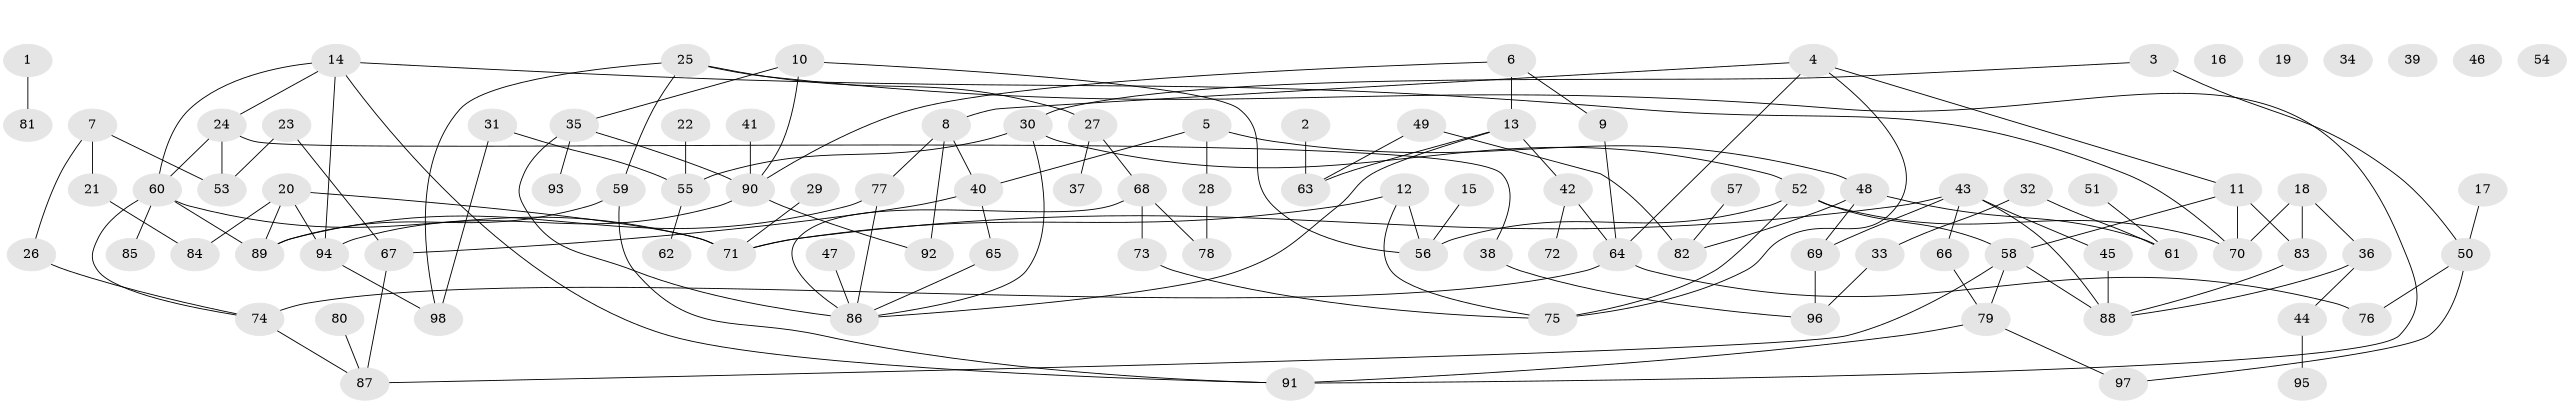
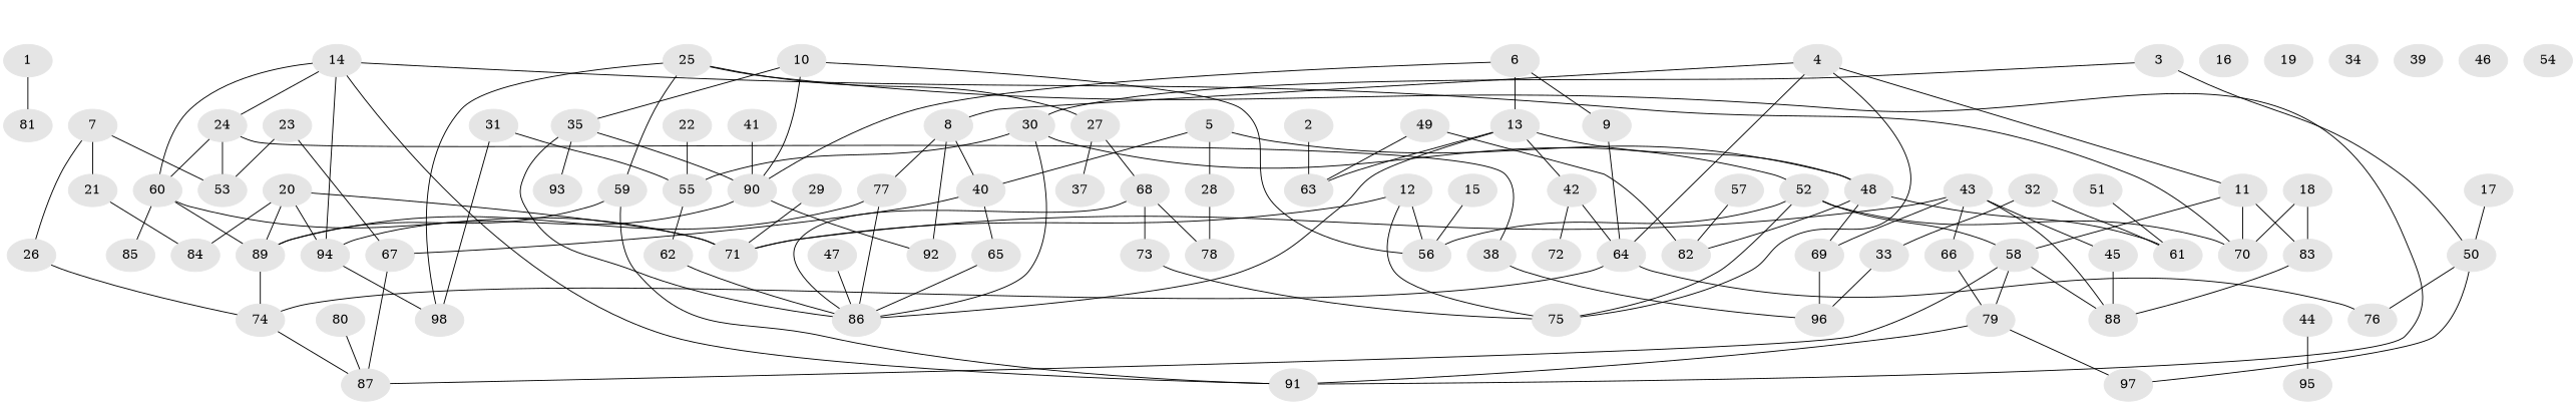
  graph {
    node [color=gray90 style=filled]
    1
    81
    2
    63
    3
    30
    50
    86
    55
    52
    76
    97
    4
    8
    11
    64
    75
    40
    77
    92
    58
    70
    83
    74
    5
    28
    48
    78
    67
    65
    61
    69
    82
    6
    9
    13
    90
    42
    94
    7
    21
    26
    53
    84
    89
    10
    35
    56
    93
    88
    79
    87
    12
    71
    72
    14
    24
    60
    91
    38
    85
    98
    15
    16
    17
    18
-   36
    44
    19
    20
    22
    62
    23
    96
    25
    27
    59
    37
    68
    73
    29
    31
    32
    33
    34
    95
    39
    41
    43
    45
    66
    46
    47
    49
    51
    54
    57
    80
    1 -- 81
    2 -- 63
    3 -- 30
    3 -- 50
    30 -- 86
    30 -- 55
    30 -- 52
    50 -- 76
    50 -- 97
    55 -- 62
    52 -- 75
    52 -- 58
    52 -- 70
    52 -- 56
    4 -- 8
    4 -- 11
    4 -- 64
    4 -- 75
    8 -- 40
    8 -- 77
    8 -- 92
    11 -- 58
    11 -- 70
    11 -- 83
    64 -- 76
    64 -- 74
    40 -- 67
    40 -- 65
    77 -- 86
    77 -- 89
    58 -- 88
    58 -- 79
    58 -- 87
    83 -- 88
    74 -- 87
    5 -- 40
    5 -- 28
    5 -- 48
    28 -- 78
    48 -- 61
    48 -- 69
    48 -- 82
    67 -- 87
    65 -- 86
    69 -- 96
    6 -- 9
    6 -- 13
    6 -- 90
    9 -- 64
    13 -- 63
    13 -- 86
+   13 -- 48
    13 -- 42
    90 -- 92
    90 -- 94
    42 -- 64
    42 -- 72
    94 -- 98
    7 -- 21
    7 -- 26
    7 -- 53
    21 -- 84
    26 -- 74
    10 -- 90
    10 -- 35
    10 -- 56
    35 -- 86
    35 -- 90
    35 -- 93
    79 -- 97
    79 -- 91
    12 -- 75
    12 -- 56
    12 -- 71
    14 -- 70
    14 -- 94
    14 -- 24
    14 -- 60
    14 -- 91
    24 -- 53
    24 -- 60
    24 -- 38
-   60 -- 74
+   89 -- 74
    60 -- 89
    60 -- 71
    60 -- 85
    38 -- 96
    15 -- 56
    17 -- 50
    18 -- 70
    18 -- 83
-   18 -- 36
-   36 -- 88
-   36 -- 44
    44 -- 95
    20 -- 94
    20 -- 84
    20 -- 89
    20 -- 71
    22 -- 55
+   62 -- 86
    23 -- 67
    23 -- 53
    25 -- 91
    25 -- 98
    25 -- 27
    25 -- 59
    27 -- 37
    27 -- 68
    59 -- 89
    59 -- 91
    68 -- 86
    68 -- 78
    68 -- 73
    73 -- 75
    29 -- 71
    31 -- 55
    31 -- 98
    32 -- 61
    32 -- 33
    33 -- 96
    41 -- 90
    43 -- 69
    43 -- 88
    43 -- 71
    43 -- 45
    43 -- 66
    45 -- 88
    66 -- 79
    47 -- 86
    49 -- 63
    49 -- 82
    51 -- 61
    57 -- 82
    80 -- 87
  }
